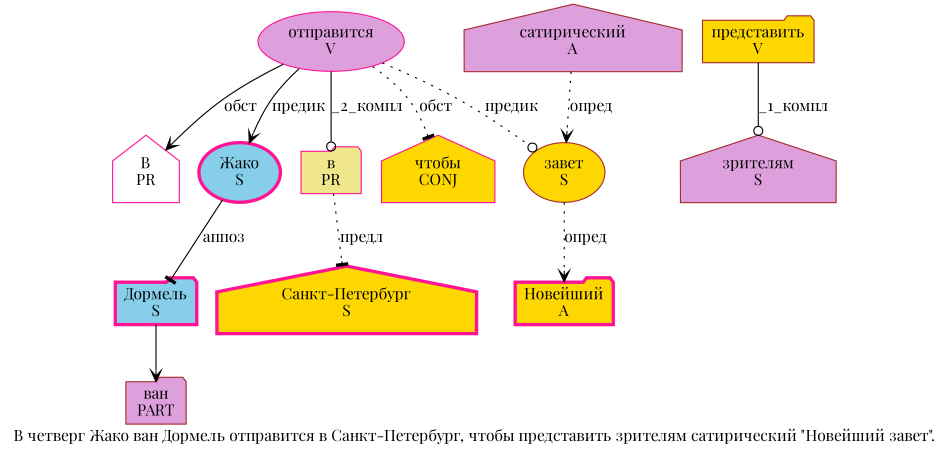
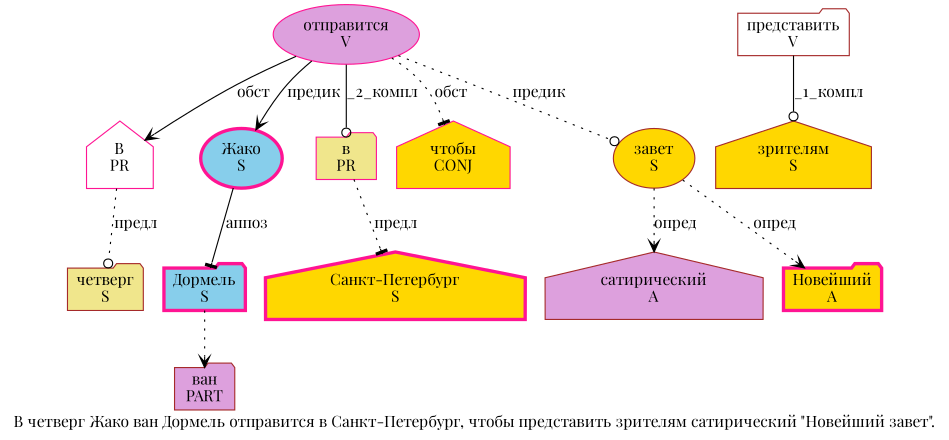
  digraph {
    fontname="Playfair Display"
    label="В четверг Жако ван Дормель отправится в Санкт-Петербург, чтобы представить зрителям сатирический \"Новейший завет\"."
    node [color=deeppink fillcolor=plum fontname="Playfair Display" penwidth=1 shape=folder style=filled]
    edge [arrowhead=vee fontname="Playfair Display" style=dotted]
    n1 [fillcolor=white label="В\nPR" shape=house]
+   n2 [color=brown fillcolor=khaki label="четверг\nS"]
    n3 [fillcolor=skyblue label="Жако\nS" penwidth=3 shape=ellipse]
    n4 [fillcolor=skyblue label="Дормель\nS" penwidth=3]
    n5 [color=brown label="ван\nPART"]
    n6 [label="отправится\nV" shape=ellipse]
    n7 [fillcolor=khaki label="в\nPR"]
    n8 [fillcolor=gold label="чтобы\nCONJ" shape=house]
    n9 [color=brown fillcolor=gold label="завет\nS" shape=ellipse]
    n10 [fillcolor=gold label="Санкт-Петербург\nS" penwidth=3 shape=house]
    n11 [color=brown label="сатирический\nA" shape=house]
    n12 [fillcolor=gold label="Новейший\nA" penwidth=3]
-   n13 [color=brown fillcolor=gold label="представить\nV"]
-   n14 [color=brown label="зрителям\nS" shape=house]
+   n13 [color=brown fillcolor=white label="представить\nV"]
+   n14 [color=brown fillcolor=gold label="зрителям\nS" shape=house]
+   n1 -> n2 [arrowhead=odot label="предл"]
    n3 -> n4 [arrowhead=tee label="аппоз" style=solid]
-   n4 -> n5 [style=solid]
+   n4 -> n5
    n6 -> n1 [label="обст" style=solid]
    n6 -> n3 [label="предик" style=solid]
    n6 -> n7 [arrowhead=odot label="_2_компл" style=solid]
    n6 -> n8 [arrowhead=tee label="обст"]
    n6 -> n9 [arrowhead=odot label="предик"]
    n7 -> n10 [arrowhead=tee label="предл"]
-   n11 -> n9 [label="опред"]
+   n9 -> n11 [label="опред"]
    n9 -> n12 [label="опред"]
    n13 -> n14 [arrowhead=odot label="_1_компл" style=solid]
  }
